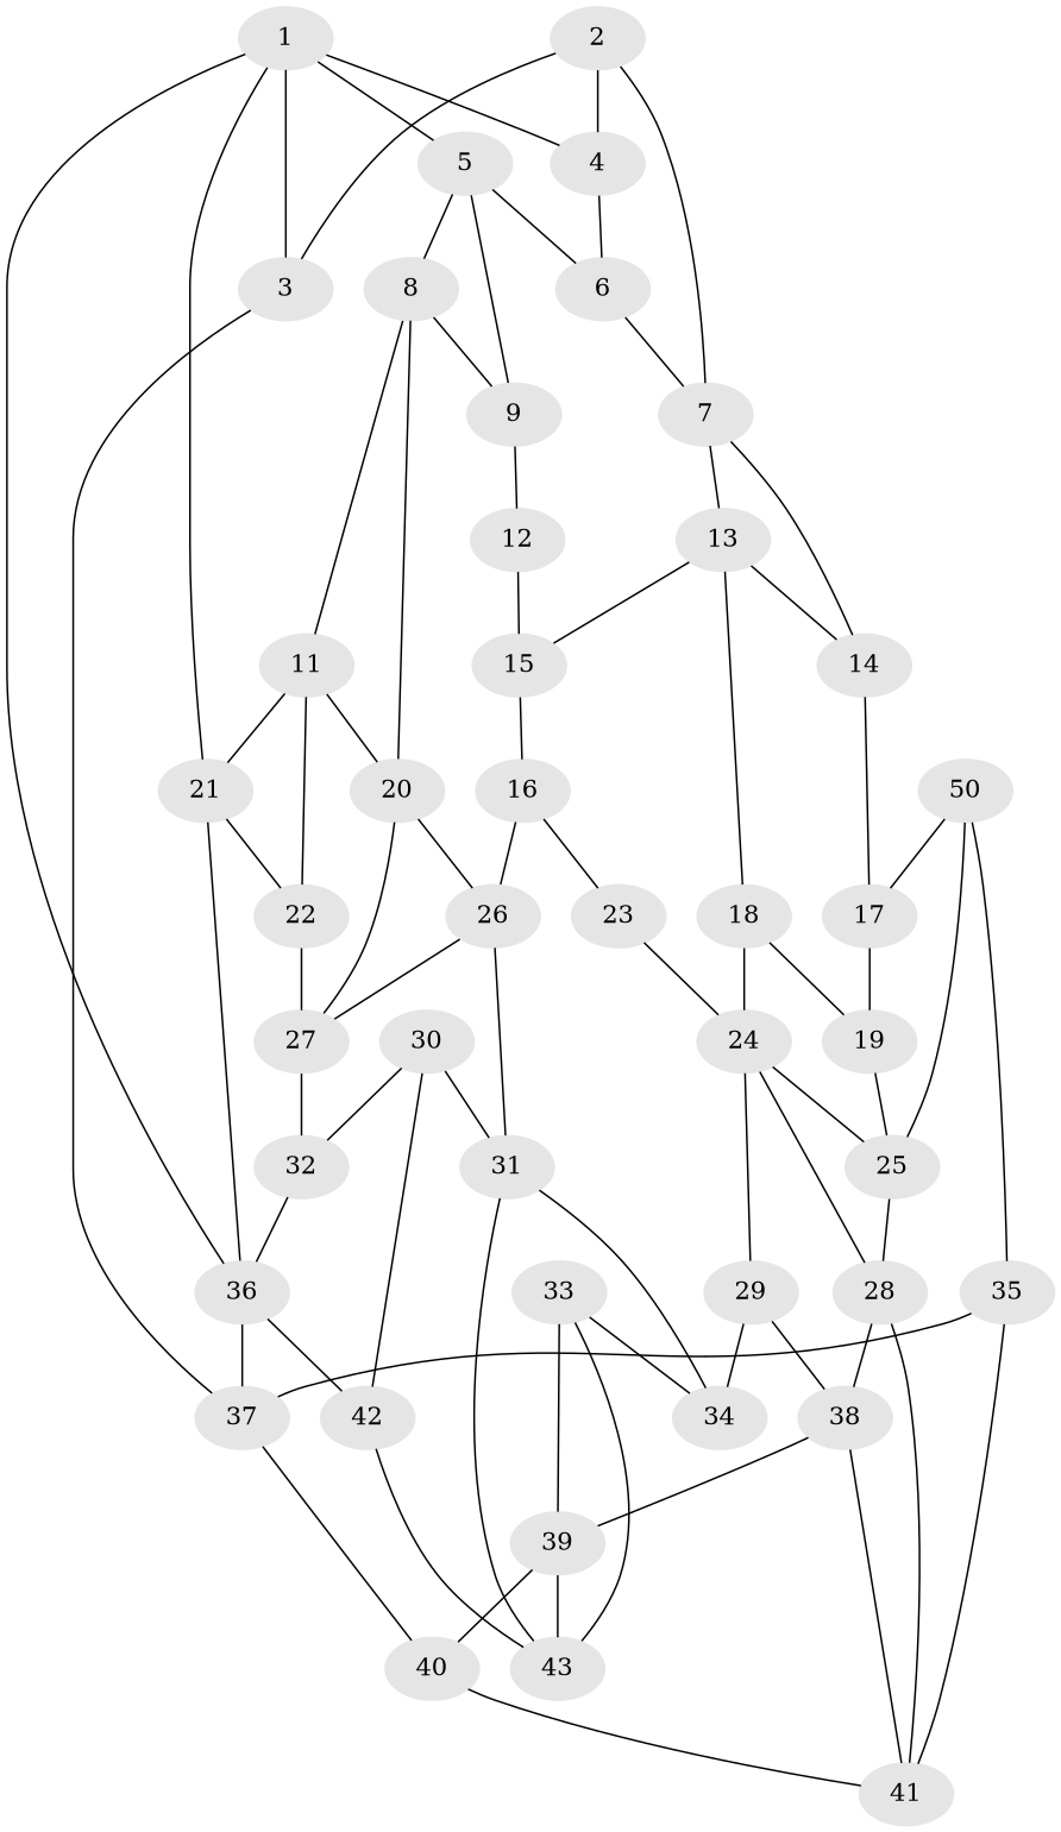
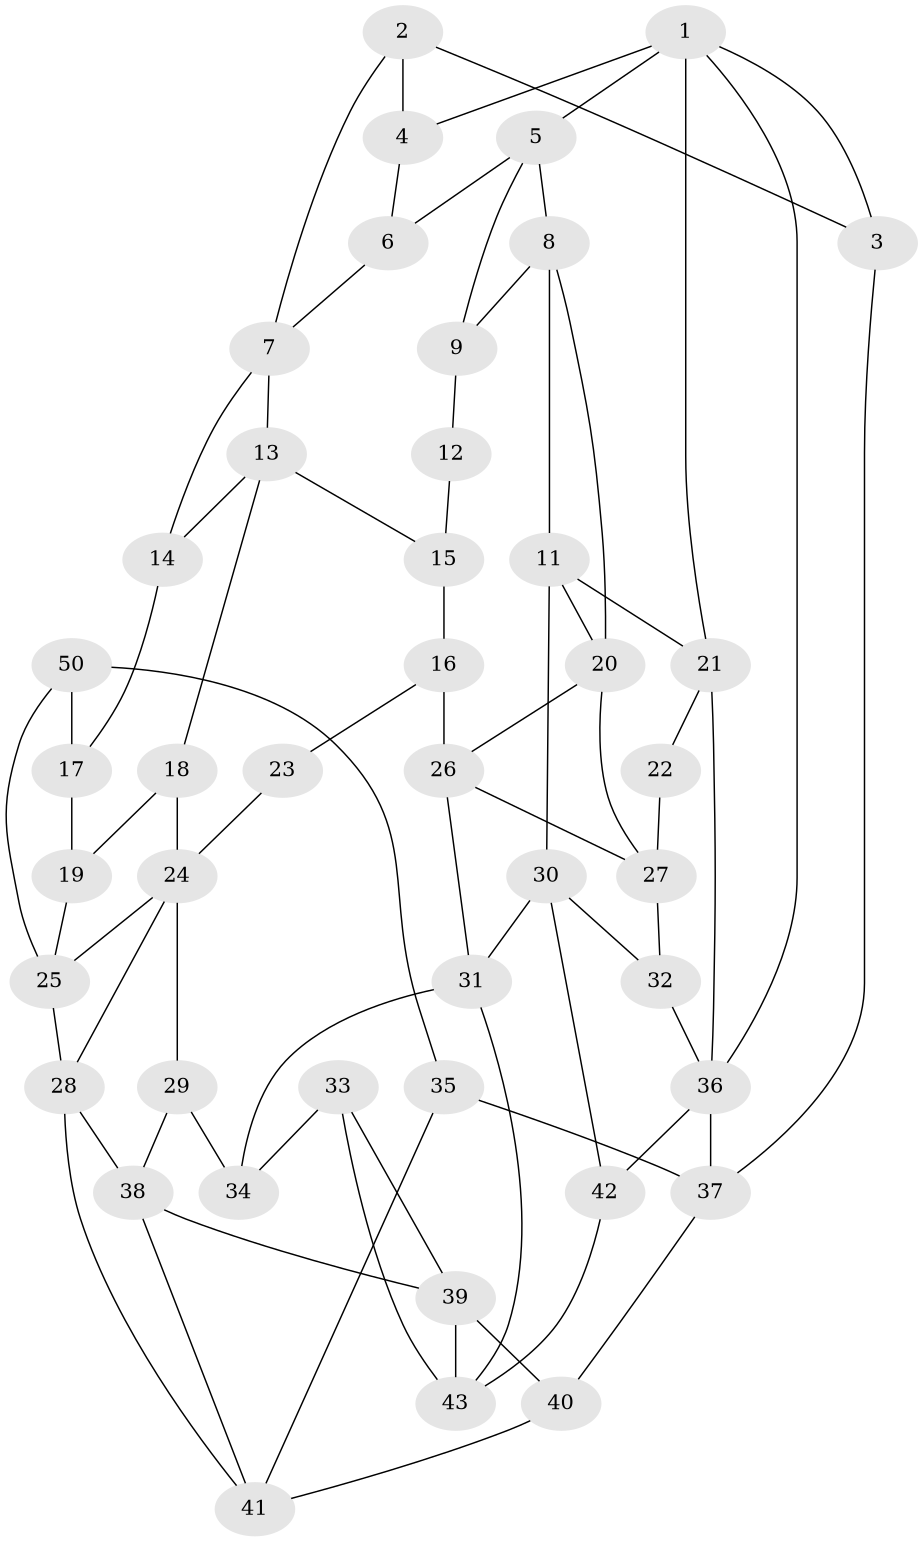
  graph {
    node [color=gray90 style=filled]
    edge [weight=1.0]
    1
    3
    4
    5
    21
    36
    37
    6
    8
    9
    22
    42
    2
    7
    13
    14
    40
    11
    20
    12
    15
    18
    17
    26
    27
    n26 [label=50]
    25
    35
    19
    28
    41
    16
    24
    23
    31
    32
    29
    38
    34
    43
    39
    30
    33
    1 -- 3
    1 -- 4
    1 -- 5
    1 -- 21
    1 -- 36
    3 -- 37 [weight=2.0]
    4 -- 6
    5 -- 6
    5 -- 8
    5 -- 9
    21 -- 36
    21 -- 22
    36 -- 37
    36 -- 42
    37 -- 40
    6 -- 7
    8 -- 9
    8 -- 11
    8 -- 20
    9 -- 12 [weight=2.0]
    22 -- 27
    42 -- 43
    2 -- 3
    2 -- 4
    2 -- 7
    7 -- 13
    7 -- 14
    13 -- 14
    13 -- 15
    13 -- 18
    14 -- 17 [weight=2.0]
    40 -- 41
    11 -- 21
-   11 -- 22
+   11 -- 30
    11 -- 20
    20 -- 26
    20 -- 27
    12 -- 15 [weight=2.0]
    15 -- 16
    18 -- 19
    18 -- 24 [weight=2.0]
    17 -- 19
    26 -- 27
    26 -- 31
    27 -- 32
    n26 -- 17
    n26 -- 25
    n26 -- 35
    25 -- 28
    35 -- 37 [weight=2.0]
    35 -- 41
    19 -- 25
    28 -- 41
    28 -- 38
    16 -- 26
    16 -- 23
    24 -- 25
    24 -- 28
    24 -- 29
    23 -- 24
    31 -- 34
    31 -- 43
    32 -- 36
    29 -- 38
    29 -- 34 [weight=2.0]
    38 -- 41
    38 -- 39
    39 -- 40
    39 -- 43
    30 -- 42
    30 -- 31
    30 -- 32
    33 -- 34
    33 -- 43
    33 -- 39
  }
